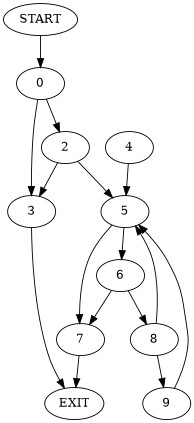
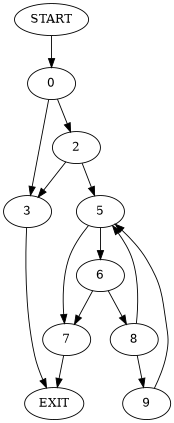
  digraph {
    n1 [label=START]
    n2 [label=0]
    2
    3
    n5 [label=EXIT]
    5
-   4
    6
    7
    8
    9
    n1 -> n2
    n2 -> 2
    n2 -> 3
    2 -> 3
    2 -> 5
    3 -> n5
    5 -> 6
    5 -> 7
-   4 -> 5
    6 -> 7
    6 -> 8
    7 -> n5
    8 -> 5
    8 -> 9
    9 -> 5
  }
